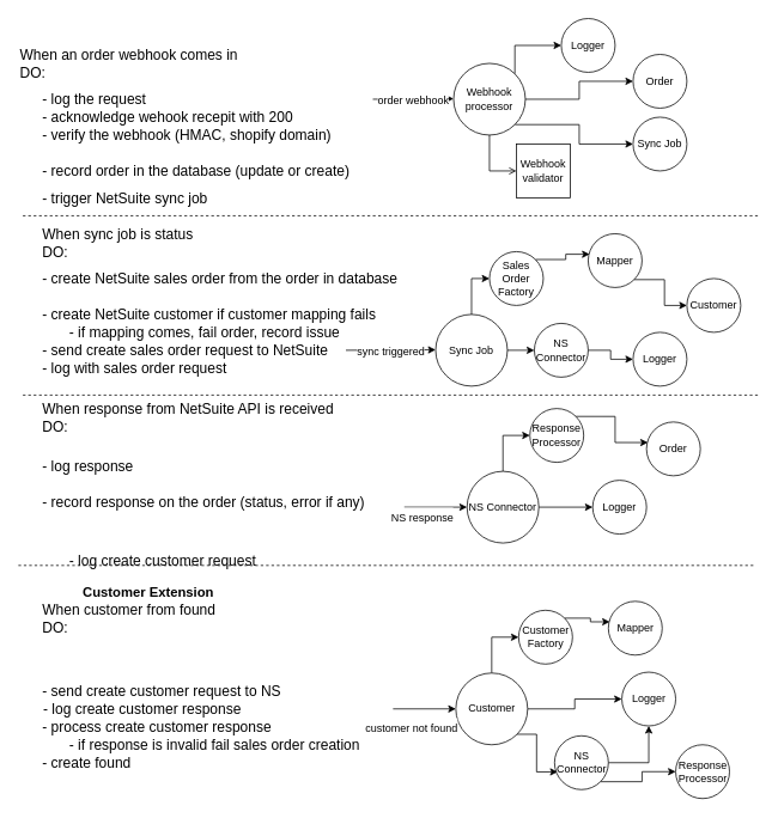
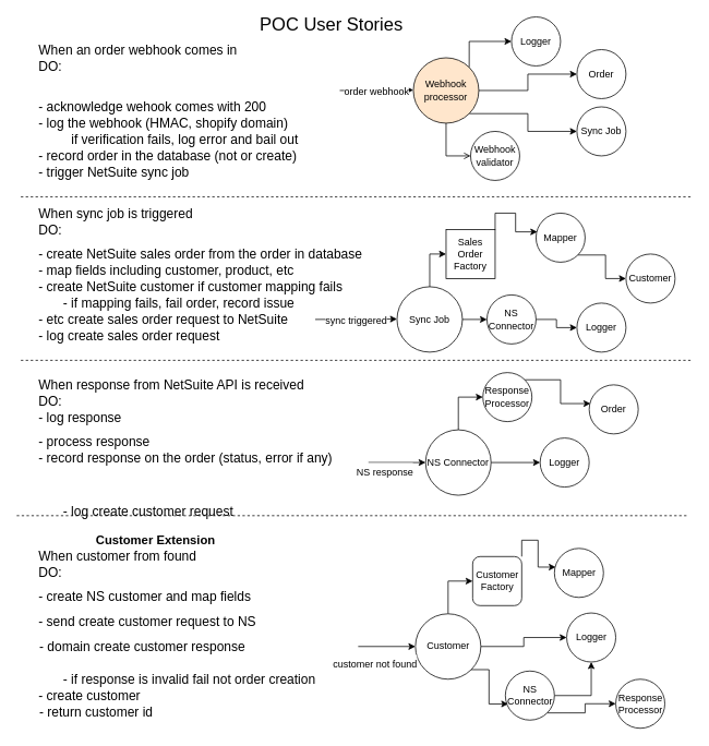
  <mxCell id="0" />
  <mxCell id="1" parent="0" />
- <mxCell id="3" value="When an order webhook comes in&lt;br&gt;DO:" style="text;html=1;strokeColor=none;fillColor=none;align=left;verticalAlign=middle;whiteSpace=wrap;rounded=0;fontSize=16;" vertex="1" parent="1"><mxGeometry x="20" y="60" width="320" height="20" as="geometry" /></mxCell>
- <mxCell id="4" value="- log the request" style="text;html=1;strokeColor=none;fillColor=none;align=left;verticalAlign=middle;whiteSpace=wrap;rounded=0;fontSize=16;" vertex="1" parent="1"><mxGeometry x="45" y="100" width="210" height="20" as="geometry" /></mxCell>
- <mxCell id="5" value="- verify the webhook (HMAC, shopify domain)" style="text;html=1;strokeColor=none;fillColor=none;align=left;verticalAlign=middle;whiteSpace=wrap;rounded=0;fontSize=16;" vertex="1" parent="1"><mxGeometry x="45" y="140" width="500" height="20" as="geometry" /></mxCell>
- <mxCell id="7" value="- record order in the database (update or create)" style="text;html=1;strokeColor=none;fillColor=none;align=left;verticalAlign=middle;whiteSpace=wrap;rounded=0;fontSize=16;" vertex="1" parent="1"><mxGeometry x="45" y="180" width="380" height="20" as="geometry" /></mxCell>
- <mxCell id="8" value="- acknowledge wehook recepit with 200" style="text;html=1;strokeColor=none;fillColor=none;align=left;verticalAlign=middle;whiteSpace=wrap;rounded=0;fontSize=16;" vertex="1" parent="1"><mxGeometry x="45" y="120" width="320" height="20" as="geometry" /></mxCell>
- <mxCell id="9" value="- trigger NetSuite sync job" style="text;html=1;strokeColor=none;fillColor=none;align=left;verticalAlign=middle;whiteSpace=wrap;rounded=0;fontSize=16;" vertex="1" parent="1"><mxGeometry x="45" y="210" width="260" height="20" as="geometry" /></mxCell>
+ <mxCell id="2" value="POC User Stories" style="text;html=1;strokeColor=none;fillColor=none;align=center;verticalAlign=middle;whiteSpace=wrap;rounded=0;fontSize=22;" vertex="1" parent="1"><mxGeometry x="255" y="20" width="300" height="20" as="geometry" /></mxCell>
+ <mxCell id="3" value="When an order webhook comes in&lt;br&gt;DO:" style="text;html=1;strokeColor=none;fillColor=none;align=left;verticalAlign=middle;whiteSpace=wrap;rounded=0;fontSize=16;" vertex="1" parent="1"><mxGeometry x="45" y="60" width="320" height="20" as="geometry" /></mxCell>
+ <mxCell id="5" value="- log the webhook (HMAC, shopify domain)" style="text;html=1;strokeColor=none;fillColor=none;align=left;verticalAlign=middle;whiteSpace=wrap;rounded=0;fontSize=16;" vertex="1" parent="1"><mxGeometry x="45" y="140" width="500" height="20" as="geometry" /></mxCell>
+ <mxCell id="6" value="if verification fails, log error and bail out&amp;nbsp;" style="text;html=1;strokeColor=none;fillColor=none;align=left;verticalAlign=middle;whiteSpace=wrap;rounded=0;fontSize=16;" vertex="1" parent="1"><mxGeometry x="85" y="160" width="360" height="20" as="geometry" /></mxCell>
+ <mxCell id="7" value="- record order in the database (not or create)" style="text;html=1;strokeColor=none;fillColor=none;align=left;verticalAlign=middle;whiteSpace=wrap;rounded=0;fontSize=16;" vertex="1" parent="1"><mxGeometry x="45" y="180" width="380" height="20" as="geometry" /></mxCell>
+ <mxCell id="8" value="- acknowledge wehook comes with 200" style="text;html=1;strokeColor=none;fillColor=none;align=left;verticalAlign=middle;whiteSpace=wrap;rounded=0;fontSize=16;" vertex="1" parent="1"><mxGeometry x="45" y="120" width="320" height="20" as="geometry" /></mxCell>
+ <mxCell id="9" value="- trigger NetSuite sync job" style="text;html=1;strokeColor=none;fillColor=none;align=left;verticalAlign=middle;whiteSpace=wrap;rounded=0;fontSize=16;" vertex="1" parent="1"><mxGeometry x="45" y="200" width="260" height="20" as="geometry" /></mxCell>
  <mxCell id="10" style="edgeStyle=orthogonalEdgeStyle;rounded=0;orthogonalLoop=1;jettySize=auto;html=1;exitX=1;exitY=0;exitDx=0;exitDy=0;entryX=0;entryY=0.5;entryDx=0;entryDy=0;fontSize=12;" edge="1" parent="1" source="14" target="16"><mxGeometry relative="1" as="geometry"><Array as="points"><mxPoint x="573" y="50" /></Array></mxGeometry></mxCell>
  <mxCell id="11" style="edgeStyle=orthogonalEdgeStyle;rounded=0;orthogonalLoop=1;jettySize=auto;html=1;exitX=0.5;exitY=1;exitDx=0;exitDy=0;entryX=0;entryY=0.5;entryDx=0;entryDy=0;fontSize=12;endArrow=open;" edge="1" parent="1" source="14" target="17"><mxGeometry relative="1" as="geometry" /></mxCell>
  <mxCell id="12" style="edgeStyle=orthogonalEdgeStyle;rounded=0;orthogonalLoop=1;jettySize=auto;html=1;exitX=1;exitY=0.5;exitDx=0;exitDy=0;fontSize=12;" edge="1" parent="1" source="14" target="18"><mxGeometry relative="1" as="geometry" /></mxCell>
  <mxCell id="13" style="edgeStyle=orthogonalEdgeStyle;rounded=0;orthogonalLoop=1;jettySize=auto;html=1;exitX=1;exitY=1;exitDx=0;exitDy=0;fontSize=12;" edge="1" parent="1" source="14" target="19"><mxGeometry relative="1" as="geometry" /></mxCell>
- <mxCell id="14" value="Webhook processor" style="ellipse;whiteSpace=wrap;html=1;aspect=fixed;fontSize=12;align=center;" vertex="1" parent="1"><mxGeometry x="505" y="70" width="80" height="80" as="geometry" /></mxCell>
+ <mxCell id="14" value="Webhook processor" style="ellipse;whiteSpace=wrap;html=1;aspect=fixed;fontSize=12;align=center;fillColor=#ffe6cc;" vertex="1" parent="1"><mxGeometry x="505" y="70" width="80" height="80" as="geometry" /></mxCell>
  <mxCell id="15" value="&lt;font style=&quot;font-size: 12px&quot;&gt;order webhook&lt;/font&gt;" style="endArrow=classic;html=1;fontSize=16;" edge="1" parent="1"><mxGeometry width="50" height="50" relative="1" as="geometry"><mxPoint x="415" y="110" as="sourcePoint" /><mxPoint x="505" y="109.5" as="targetPoint" /></mxGeometry></mxCell>
  <mxCell id="16" value="Logger" style="ellipse;whiteSpace=wrap;html=1;aspect=fixed;fontSize=12;align=center;" vertex="1" parent="1"><mxGeometry x="625" y="20" width="60" height="60" as="geometry" /></mxCell>
- <mxCell id="17" value="Webhook validator" style="whiteSpace=wrap;html=1;aspect=fixed;fontSize=12;align=center;rounded=0;" vertex="1" parent="1"><mxGeometry x="575" y="160" width="60" height="60" as="geometry" /></mxCell>
+ <mxCell id="17" value="Webhook validator" style="ellipse;whiteSpace=wrap;html=1;aspect=fixed;fontSize=12;align=center;" vertex="1" parent="1"><mxGeometry x="575" y="160" width="60" height="60" as="geometry" /></mxCell>
  <mxCell id="18" value="Order" style="ellipse;whiteSpace=wrap;html=1;aspect=fixed;fontSize=12;align=center;" vertex="1" parent="1"><mxGeometry x="705" y="60" width="60" height="60" as="geometry" /></mxCell>
  <mxCell id="19" value="Sync Job" style="ellipse;whiteSpace=wrap;html=1;aspect=fixed;fontSize=12;align=center;" vertex="1" parent="1"><mxGeometry x="705" y="130" width="60" height="60" as="geometry" /></mxCell>
- <mxCell id="20" value="When sync job is status&lt;br&gt;DO:" style="text;html=1;strokeColor=none;fillColor=none;align=left;verticalAlign=middle;whiteSpace=wrap;rounded=0;fontSize=16;" vertex="1" parent="1"><mxGeometry x="45" y="260" width="340" height="20" as="geometry" /></mxCell>
+ <mxCell id="20" value="When sync job is triggered&lt;br&gt;DO:" style="text;html=1;strokeColor=none;fillColor=none;align=left;verticalAlign=middle;whiteSpace=wrap;rounded=0;fontSize=16;" vertex="1" parent="1"><mxGeometry x="45" y="260" width="340" height="20" as="geometry" /></mxCell>
  <mxCell id="21" value="- create NetSuite sales order from the order in database" style="text;html=1;strokeColor=none;fillColor=none;align=left;verticalAlign=middle;whiteSpace=wrap;rounded=0;fontSize=16;" vertex="1" parent="1"><mxGeometry x="45" y="300" width="400" height="20" as="geometry" /></mxCell>
  <mxCell id="22" value="- create NetSuite customer if customer mapping fails" style="text;html=1;strokeColor=none;fillColor=none;align=left;verticalAlign=middle;whiteSpace=wrap;rounded=0;fontSize=16;" vertex="1" parent="1"><mxGeometry x="45" y="340" width="380" height="20" as="geometry" /></mxCell>
- <mxCell id="24" value="- if mapping comes, fail order, record issue" style="text;html=1;strokeColor=none;fillColor=none;align=left;verticalAlign=middle;whiteSpace=wrap;rounded=0;fontSize=16;" vertex="1" parent="1"><mxGeometry x="75" y="360" width="320" height="20" as="geometry" /></mxCell>
- <mxCell id="25" value="- send create sales order request to NetSuite" style="text;html=1;strokeColor=none;fillColor=none;align=left;verticalAlign=middle;whiteSpace=wrap;rounded=0;fontSize=16;" vertex="1" parent="1"><mxGeometry x="45" y="380" width="350" height="20" as="geometry" /></mxCell>
- <mxCell id="26" value="- log with sales order request" style="text;html=1;strokeColor=none;fillColor=none;align=left;verticalAlign=middle;whiteSpace=wrap;rounded=0;fontSize=16;" vertex="1" parent="1"><mxGeometry x="45" y="400" width="350" height="20" as="geometry" /></mxCell>
- <mxCell id="27" value="When response from NetSuite API is received&lt;br&gt;DO:" style="text;html=1;strokeColor=none;fillColor=none;align=left;verticalAlign=middle;whiteSpace=wrap;rounded=0;fontSize=16;" vertex="1" parent="1"><mxGeometry x="45" y="455" width="350" height="20" as="geometry" /></mxCell>
- <mxCell id="28" value="- log response" style="text;html=1;strokeColor=none;fillColor=none;align=left;verticalAlign=middle;whiteSpace=wrap;rounded=0;fontSize=16;" vertex="1" parent="1"><mxGeometry x="45" y="510" width="400" height="20" as="geometry" /></mxCell>
+ <mxCell id="23" value="- map fields including customer, product, etc" style="text;html=1;strokeColor=none;fillColor=none;align=left;verticalAlign=middle;whiteSpace=wrap;rounded=0;fontSize=16;" vertex="1" parent="1"><mxGeometry x="45" y="320" width="320" height="20" as="geometry" /></mxCell>
+ <mxCell id="24" value="- if mapping fails, fail order, record issue" style="text;html=1;strokeColor=none;fillColor=none;align=left;verticalAlign=middle;whiteSpace=wrap;rounded=0;fontSize=16;" vertex="1" parent="1"><mxGeometry x="75" y="360" width="320" height="20" as="geometry" /></mxCell>
+ <mxCell id="25" value="- etc create sales order request to NetSuite" style="text;html=1;strokeColor=none;fillColor=none;align=left;verticalAlign=middle;whiteSpace=wrap;rounded=0;fontSize=16;" vertex="1" parent="1"><mxGeometry x="45" y="380" width="350" height="20" as="geometry" /></mxCell>
+ <mxCell id="26" value="- log create sales order request" style="text;html=1;strokeColor=none;fillColor=none;align=left;verticalAlign=middle;whiteSpace=wrap;rounded=0;fontSize=16;" vertex="1" parent="1"><mxGeometry x="45" y="400" width="350" height="20" as="geometry" /></mxCell>
+ <mxCell id="27" value="When response from NetSuite API is received&lt;br&gt;DO:" style="text;html=1;strokeColor=none;fillColor=none;align=left;verticalAlign=middle;whiteSpace=wrap;rounded=0;fontSize=16;" vertex="1" parent="1"><mxGeometry x="45" y="470" width="350" height="20" as="geometry" /></mxCell>
+ <mxCell id="28" value="- log response" style="text;html=1;strokeColor=none;fillColor=none;align=left;verticalAlign=middle;whiteSpace=wrap;rounded=0;fontSize=16;" vertex="1" parent="1"><mxGeometry x="45" y="500" width="400" height="20" as="geometry" /></mxCell>
  <mxCell id="29" value="- record response on the order (status, error if any)" style="text;html=1;strokeColor=none;fillColor=none;align=left;verticalAlign=middle;whiteSpace=wrap;rounded=0;fontSize=16;" vertex="1" parent="1"><mxGeometry x="45" y="550" width="380" height="20" as="geometry" /></mxCell>
+ <mxCell id="30" value="- process response" style="text;html=1;strokeColor=none;fillColor=none;align=left;verticalAlign=middle;whiteSpace=wrap;rounded=0;fontSize=16;" vertex="1" parent="1"><mxGeometry x="45" y="530" width="320" height="20" as="geometry" /></mxCell>
  <mxCell id="31" style="edgeStyle=orthogonalEdgeStyle;rounded=0;orthogonalLoop=1;jettySize=auto;html=1;entryX=0;entryY=0.5;entryDx=0;entryDy=0;fontSize=12;" edge="1" parent="1" source="33" target="39"><mxGeometry relative="1" as="geometry" /></mxCell>
  <mxCell id="32" style="edgeStyle=orthogonalEdgeStyle;rounded=0;orthogonalLoop=1;jettySize=auto;html=1;exitX=1;exitY=0.5;exitDx=0;exitDy=0;entryX=0;entryY=0.5;entryDx=0;entryDy=0;fontSize=12;" edge="1" parent="1" source="33" target="36"><mxGeometry relative="1" as="geometry" /></mxCell>
  <mxCell id="33" value="Sync Job" style="ellipse;whiteSpace=wrap;html=1;aspect=fixed;fontSize=12;align=center;" vertex="1" parent="1"><mxGeometry x="485" y="350" width="80" height="80" as="geometry" /></mxCell>
  <mxCell id="34" value="&lt;font style=&quot;font-size: 12px&quot;&gt;sync triggered&lt;/font&gt;" style="endArrow=classic;html=1;fontSize=16;" edge="1" parent="1"><mxGeometry width="50" height="50" relative="1" as="geometry"><mxPoint x="385" y="390" as="sourcePoint" /><mxPoint x="485" y="389.5" as="targetPoint" /></mxGeometry></mxCell>
  <mxCell id="35" style="edgeStyle=orthogonalEdgeStyle;rounded=0;orthogonalLoop=1;jettySize=auto;html=1;exitX=1;exitY=0.5;exitDx=0;exitDy=0;entryX=0;entryY=0.5;entryDx=0;entryDy=0;fontSize=12;" edge="1" parent="1" source="36" target="42"><mxGeometry relative="1" as="geometry" /></mxCell>
  <mxCell id="36" value="NS Connector" style="ellipse;whiteSpace=wrap;html=1;aspect=fixed;fontSize=12;align=center;" vertex="1" parent="1"><mxGeometry x="595" y="360" width="60" height="60" as="geometry" /></mxCell>
  <mxCell id="37" value="Customer" style="ellipse;whiteSpace=wrap;html=1;aspect=fixed;fontSize=12;align=center;" vertex="1" parent="1"><mxGeometry x="765" y="310" width="60" height="60" as="geometry" /></mxCell>
  <mxCell id="38" style="edgeStyle=orthogonalEdgeStyle;rounded=0;orthogonalLoop=1;jettySize=auto;html=1;exitX=1;exitY=0;exitDx=0;exitDy=0;entryX=0.027;entryY=0.382;entryDx=0;entryDy=0;entryPerimeter=0;fontSize=12;" edge="1" parent="1" source="39" target="41"><mxGeometry relative="1" as="geometry" /></mxCell>
- <mxCell id="39" value="Sales Order Factory" style="ellipse;whiteSpace=wrap;html=1;aspect=fixed;fontSize=12;align=center;" vertex="1" parent="1"><mxGeometry x="545" y="280" width="60" height="60" as="geometry" /></mxCell>
+ <mxCell id="39" value="Sales Order Factory" style="whiteSpace=wrap;html=1;aspect=fixed;fontSize=12;align=center;rounded=0;" vertex="1" parent="1"><mxGeometry x="545" y="280" width="60" height="60" as="geometry" /></mxCell>
  <mxCell id="40" style="edgeStyle=orthogonalEdgeStyle;rounded=0;orthogonalLoop=1;jettySize=auto;html=1;exitX=1;exitY=1;exitDx=0;exitDy=0;entryX=0;entryY=0.5;entryDx=0;entryDy=0;fontSize=12;" edge="1" parent="1" source="41" target="37"><mxGeometry relative="1" as="geometry" /></mxCell>
  <mxCell id="41" value="Mapper" style="ellipse;whiteSpace=wrap;html=1;aspect=fixed;fontSize=12;align=center;" vertex="1" parent="1"><mxGeometry x="655" y="260" width="60" height="60" as="geometry" /></mxCell>
  <mxCell id="42" value="Logger" style="ellipse;whiteSpace=wrap;html=1;aspect=fixed;fontSize=12;align=center;" vertex="1" parent="1"><mxGeometry x="705" y="370" width="60" height="60" as="geometry" /></mxCell>
  <mxCell id="43" style="edgeStyle=orthogonalEdgeStyle;rounded=0;orthogonalLoop=1;jettySize=auto;html=1;entryX=0;entryY=0.5;entryDx=0;entryDy=0;fontSize=12;" edge="1" parent="1" source="45" target="48"><mxGeometry relative="1" as="geometry" /></mxCell>
  <mxCell id="44" style="edgeStyle=orthogonalEdgeStyle;rounded=0;orthogonalLoop=1;jettySize=auto;html=1;exitX=1;exitY=0.5;exitDx=0;exitDy=0;entryX=0;entryY=0.5;entryDx=0;entryDy=0;fontSize=12;" edge="1" parent="1" source="45" target="50"><mxGeometry relative="1" as="geometry"><mxPoint x="640" y="565" as="targetPoint" /></mxGeometry></mxCell>
  <mxCell id="45" value="NS Connector" style="ellipse;whiteSpace=wrap;html=1;aspect=fixed;fontSize=12;align=center;" vertex="1" parent="1"><mxGeometry x="520" y="525" width="80" height="80" as="geometry" /></mxCell>
  <mxCell id="46" value="&lt;font style=&quot;font-size: 12px&quot;&gt;NS response&lt;/font&gt;" style="endArrow=classic;html=1;fontSize=16;entryX=0;entryY=0.5;entryDx=0;entryDy=0;" edge="1" parent="1" target="45"><mxGeometry x="-0.429" y="-10" width="50" height="50" relative="1" as="geometry"><mxPoint x="450" y="565" as="sourcePoint" /><mxPoint x="500" y="565" as="targetPoint" /><mxPoint as="offset" /></mxGeometry></mxCell>
  <mxCell id="47" style="edgeStyle=orthogonalEdgeStyle;rounded=0;orthogonalLoop=1;jettySize=auto;html=1;exitX=1;exitY=0;exitDx=0;exitDy=0;entryX=0.027;entryY=0.382;entryDx=0;entryDy=0;entryPerimeter=0;fontSize=12;" edge="1" parent="1" source="48" target="49"><mxGeometry relative="1" as="geometry" /></mxCell>
  <mxCell id="48" value="Response Processor" style="ellipse;whiteSpace=wrap;html=1;aspect=fixed;fontSize=12;align=center;" vertex="1" parent="1"><mxGeometry x="590" y="455" width="60" height="60" as="geometry" /></mxCell>
  <mxCell id="49" value="Order" style="ellipse;whiteSpace=wrap;html=1;aspect=fixed;fontSize=12;align=center;" vertex="1" parent="1"><mxGeometry x="720" y="470" width="60" height="60" as="geometry" /></mxCell>
  <mxCell id="50" value="Logger" style="ellipse;whiteSpace=wrap;html=1;aspect=fixed;fontSize=12;align=center;" vertex="1" parent="1"><mxGeometry x="660" y="535" width="60" height="60" as="geometry" /></mxCell>
  <mxCell id="51" value="When customer from found&lt;br&gt;DO:" style="text;html=1;strokeColor=none;fillColor=none;align=left;verticalAlign=middle;whiteSpace=wrap;rounded=0;fontSize=16;" vertex="1" parent="1"><mxGeometry x="45" y="680" width="280" height="20" as="geometry" /></mxCell>
- <mxCell id="53" value="- send create customer request to NS" style="text;html=1;strokeColor=none;fillColor=none;align=left;verticalAlign=middle;whiteSpace=wrap;rounded=0;fontSize=16;" vertex="1" parent="1"><mxGeometry x="45" y="760" width="290" height="20" as="geometry" /></mxCell>
+ <mxCell id="52" value="- create NS customer and map fields" style="text;html=1;strokeColor=none;fillColor=none;align=left;verticalAlign=middle;whiteSpace=wrap;rounded=0;fontSize=16;" vertex="1" parent="1"><mxGeometry x="45" y="719" width="290" height="20" as="geometry" /></mxCell>
+ <mxCell id="53" value="- send create customer request to NS" style="text;html=1;strokeColor=none;fillColor=none;align=left;verticalAlign=middle;whiteSpace=wrap;rounded=0;fontSize=16;" vertex="1" parent="1"><mxGeometry x="45" y="750" width="290" height="20" as="geometry" /></mxCell>
  <mxCell id="54" value="- log create customer request&amp;nbsp;" style="text;html=1;strokeColor=none;fillColor=none;align=left;verticalAlign=middle;whiteSpace=wrap;rounded=0;fontSize=16;" vertex="1" parent="1"><mxGeometry x="75" y="615" width="320" height="20" as="geometry" /></mxCell>
- <mxCell id="55" value="&lt;span style=&quot;font-size: 15px&quot;&gt;&lt;b&gt;Customer Extension&lt;/b&gt;&lt;/span&gt;" style="text;html=1;strokeColor=none;fillColor=none;align=center;verticalAlign=middle;whiteSpace=wrap;rounded=0;fontSize=12;" vertex="1" parent="1"><mxGeometry x="45" y="650" width="240" height="20" as="geometry" /></mxCell>
- <mxCell id="56" value="- log create customer response" style="text;html=1;strokeColor=none;fillColor=none;align=left;verticalAlign=middle;whiteSpace=wrap;rounded=0;fontSize=16;" vertex="1" parent="1"><mxGeometry x="46" y="780" width="380" height="20" as="geometry" /></mxCell>
- <mxCell id="57" value="- process create customer response" style="text;html=1;strokeColor=none;fillColor=none;align=left;verticalAlign=middle;whiteSpace=wrap;rounded=0;fontSize=16;" vertex="1" parent="1"><mxGeometry x="45" y="800" width="305" height="20" as="geometry" /></mxCell>
- <mxCell id="58" value="- if response is invalid fail sales order creation" style="text;html=1;strokeColor=none;fillColor=none;align=left;verticalAlign=middle;whiteSpace=wrap;rounded=0;fontSize=16;" vertex="1" parent="1"><mxGeometry x="75" y="820" width="340" height="20" as="geometry" /></mxCell>
- <mxCell id="59" value="- create found" style="text;html=1;strokeColor=none;fillColor=none;align=left;verticalAlign=middle;whiteSpace=wrap;rounded=0;fontSize=16;" vertex="1" parent="1"><mxGeometry x="45" y="840" width="305" height="20" as="geometry" /></mxCell>
+ <mxCell id="55" value="&lt;span style=&quot;font-size: 15px&quot;&gt;&lt;b&gt;Customer Extension&lt;/b&gt;&lt;/span&gt;" style="text;html=1;strokeColor=none;fillColor=none;align=center;verticalAlign=middle;whiteSpace=wrap;rounded=0;fontSize=12;" vertex="1" parent="1"><mxGeometry x="70" y="650" width="240" height="20" as="geometry" /></mxCell>
+ <mxCell id="56" value="- domain create customer response" style="text;html=1;strokeColor=none;fillColor=none;align=left;verticalAlign=middle;whiteSpace=wrap;rounded=0;fontSize=16;" vertex="1" parent="1"><mxGeometry x="46" y="780" width="380" height="20" as="geometry" /></mxCell>
+ <mxCell id="58" value="- if response is invalid fail not order creation" style="text;html=1;strokeColor=none;fillColor=none;align=left;verticalAlign=middle;whiteSpace=wrap;rounded=0;fontSize=16;" vertex="1" parent="1"><mxGeometry x="75" y="820" width="340" height="20" as="geometry" /></mxCell>
+ <mxCell id="59" value="- create customer" style="text;html=1;strokeColor=none;fillColor=none;align=left;verticalAlign=middle;whiteSpace=wrap;rounded=0;fontSize=16;" vertex="1" parent="1"><mxGeometry x="45" y="840" width="305" height="20" as="geometry" /></mxCell>
+ <mxCell id="60" value="- return customer id" style="text;html=1;strokeColor=none;fillColor=none;align=left;verticalAlign=middle;whiteSpace=wrap;rounded=0;fontSize=16;" vertex="1" parent="1"><mxGeometry x="46" y="860" width="305" height="20" as="geometry" /></mxCell>
  <mxCell id="61" style="edgeStyle=orthogonalEdgeStyle;rounded=0;orthogonalLoop=1;jettySize=auto;html=1;entryX=0;entryY=0.5;entryDx=0;entryDy=0;fontSize=12;" edge="1" parent="1" source="64" target="67"><mxGeometry relative="1" as="geometry" /></mxCell>
  <mxCell id="62" style="edgeStyle=orthogonalEdgeStyle;rounded=0;orthogonalLoop=1;jettySize=auto;html=1;exitX=1;exitY=0.5;exitDx=0;exitDy=0;entryX=0;entryY=0.5;entryDx=0;entryDy=0;fontSize=12;" edge="1" parent="1" source="64" target="69"><mxGeometry relative="1" as="geometry"><mxPoint x="627.5" y="790" as="targetPoint" /></mxGeometry></mxCell>
  <mxCell id="63" style="edgeStyle=orthogonalEdgeStyle;rounded=0;orthogonalLoop=1;jettySize=auto;html=1;exitX=1;exitY=1;exitDx=0;exitDy=0;entryX=0.058;entryY=0.671;entryDx=0;entryDy=0;entryPerimeter=0;fontSize=12;" edge="1" parent="1" source="64" target="72"><mxGeometry relative="1" as="geometry"><Array as="points"><mxPoint x="597.5" y="818" /><mxPoint x="597.5" y="860" /></Array></mxGeometry></mxCell>
  <mxCell id="64" value="Customer" style="ellipse;whiteSpace=wrap;html=1;aspect=fixed;fontSize=12;align=center;" vertex="1" parent="1"><mxGeometry x="507.5" y="750" width="80" height="80" as="geometry" /></mxCell>
  <mxCell id="65" value="&lt;font style=&quot;font-size: 12px&quot;&gt;customer not found&lt;/font&gt;" style="endArrow=classic;html=1;fontSize=16;entryX=0;entryY=0.5;entryDx=0;entryDy=0;" edge="1" parent="1" target="64"><mxGeometry x="-0.429" y="-20" width="50" height="50" relative="1" as="geometry"><mxPoint x="437.5" y="790" as="sourcePoint" /><mxPoint x="487.5" y="790" as="targetPoint" /><mxPoint as="offset" /></mxGeometry></mxCell>
  <mxCell id="66" style="edgeStyle=orthogonalEdgeStyle;rounded=0;orthogonalLoop=1;jettySize=auto;html=1;exitX=1;exitY=0;exitDx=0;exitDy=0;entryX=0.027;entryY=0.382;entryDx=0;entryDy=0;entryPerimeter=0;fontSize=12;" edge="1" parent="1" source="67" target="68"><mxGeometry relative="1" as="geometry" /></mxCell>
- <mxCell id="67" value="Customer Factory" style="ellipse;whiteSpace=wrap;html=1;aspect=fixed;fontSize=12;align=center;" vertex="1" parent="1"><mxGeometry x="577.5" y="680" width="60" height="60" as="geometry" /></mxCell>
+ <mxCell id="67" value="Customer Factory" style="whiteSpace=wrap;html=1;aspect=fixed;fontSize=12;align=center;rounded=1;" vertex="1" parent="1"><mxGeometry x="577.5" y="680" width="60" height="60" as="geometry" /></mxCell>
  <mxCell id="68" value="Mapper" style="ellipse;whiteSpace=wrap;html=1;aspect=fixed;fontSize=12;align=center;" vertex="1" parent="1"><mxGeometry x="677.5" y="670" width="60" height="60" as="geometry" /></mxCell>
  <mxCell id="69" value="Logger" style="ellipse;whiteSpace=wrap;html=1;aspect=fixed;fontSize=12;align=center;" vertex="1" parent="1"><mxGeometry x="692.5" y="749" width="60" height="60" as="geometry" /></mxCell>
  <mxCell id="70" style="edgeStyle=orthogonalEdgeStyle;rounded=0;orthogonalLoop=1;jettySize=auto;html=1;exitX=1;exitY=0.5;exitDx=0;exitDy=0;entryX=0.5;entryY=1;entryDx=0;entryDy=0;fontSize=12;" edge="1" parent="1" source="72" target="69"><mxGeometry relative="1" as="geometry" /></mxCell>
  <mxCell id="71" style="edgeStyle=orthogonalEdgeStyle;rounded=0;orthogonalLoop=1;jettySize=auto;html=1;exitX=1;exitY=1;exitDx=0;exitDy=0;entryX=0;entryY=0.5;entryDx=0;entryDy=0;fontSize=12;" edge="1" parent="1" source="72" target="73"><mxGeometry relative="1" as="geometry" /></mxCell>
  <mxCell id="72" value="NS Connector" style="ellipse;whiteSpace=wrap;html=1;aspect=fixed;fontSize=12;align=center;" vertex="1" parent="1"><mxGeometry x="617.5" y="820" width="60" height="60" as="geometry" /></mxCell>
  <mxCell id="73" value="Response&lt;br&gt;Processor" style="ellipse;whiteSpace=wrap;html=1;aspect=fixed;fontSize=12;align=center;" vertex="1" parent="1"><mxGeometry x="752.5" y="830" width="60" height="60" as="geometry" /></mxCell>
  <mxCell id="74" value="" style="endArrow=none;html=1;fontSize=12;dashed=1;" edge="1" parent="1"><mxGeometry width="50" height="50" relative="1" as="geometry"><mxPoint x="25" y="240" as="sourcePoint" /><mxPoint x="845" y="240" as="targetPoint" /></mxGeometry></mxCell>
  <mxCell id="75" value="" style="endArrow=none;html=1;fontSize=12;dashed=1;" edge="1" parent="1"><mxGeometry width="50" height="50" relative="1" as="geometry"><mxPoint x="25" y="440" as="sourcePoint" /><mxPoint x="845" y="440" as="targetPoint" /></mxGeometry></mxCell>
  <mxCell id="76" value="" style="endArrow=none;html=1;fontSize=12;dashed=1;" edge="1" parent="1"><mxGeometry width="50" height="50" relative="1" as="geometry"><mxPoint x="20" y="630" as="sourcePoint" /><mxPoint x="840" y="630" as="targetPoint" /></mxGeometry></mxCell>
